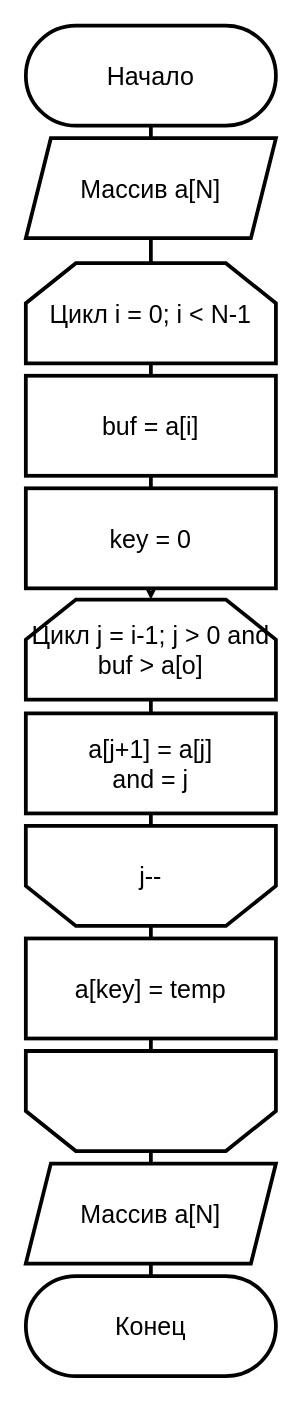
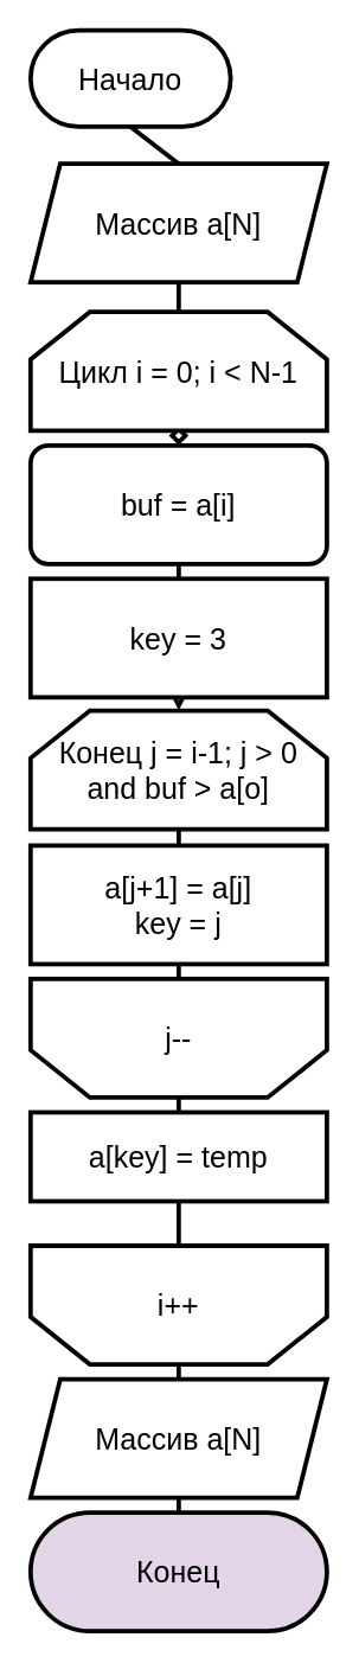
  <mxCell id="0" />
  <mxCell id="1" parent="0" />
  <mxCell id="2" style="edgeStyle=none;html=1;exitX=0.5;exitY=1;exitDx=0;exitDy=0;entryX=0.5;entryY=0;entryDx=0;entryDy=0;strokeWidth=3;endArrow=none;endFill=0;" edge="1" parent="1" source="3" target="5"><mxGeometry relative="1" as="geometry" /></mxCell>
- <mxCell id="3" value="&lt;font style=&quot;font-size: 20px&quot;&gt;Начало&lt;/font&gt;" style="rounded=1;whiteSpace=wrap;html=1;strokeWidth=3;arcSize=50;" vertex="1" parent="1"><mxGeometry x="20" y="20" width="200" height="80" as="geometry" /></mxCell>
+ <mxCell id="3" value="&lt;font style=&quot;font-size: 20px&quot;&gt;Начало&lt;/font&gt;" style="rounded=1;whiteSpace=wrap;html=1;strokeWidth=3;arcSize=50;" vertex="1" parent="1"><mxGeometry x="20" y="20" width="135" height="65" as="geometry" /></mxCell>
  <mxCell id="4" style="edgeStyle=none;html=1;exitX=0.5;exitY=1;exitDx=0;exitDy=0;entryX=0.5;entryY=0;entryDx=0;entryDy=0;endArrow=none;endFill=0;strokeWidth=3;" edge="1" parent="1" source="5" target="7"><mxGeometry relative="1" as="geometry" /></mxCell>
  <mxCell id="5" value="&lt;span style=&quot;font-size: 20px&quot;&gt;Массив a[N]&lt;/span&gt;" style="shape=parallelogram;perimeter=parallelogramPerimeter;whiteSpace=wrap;html=1;fixedSize=1;strokeWidth=3;" vertex="1" parent="1"><mxGeometry x="20" y="110" width="200" height="80" as="geometry" /></mxCell>
- <mxCell id="6" style="edgeStyle=none;html=1;exitX=0.5;exitY=1;exitDx=0;exitDy=0;entryX=0.5;entryY=0;entryDx=0;entryDy=0;endArrow=none;endFill=0;strokeWidth=3;" edge="1" parent="1" source="7" target="21"><mxGeometry relative="1" as="geometry" /></mxCell>
+ <mxCell id="6" style="edgeStyle=none;html=1;exitX=0.5;exitY=1;exitDx=0;exitDy=0;entryX=0.5;entryY=0;entryDx=0;entryDy=0;endArrow=diamond;endFill=0;strokeWidth=3;" edge="1" parent="1" source="7" target="21"><mxGeometry relative="1" as="geometry" /></mxCell>
  <mxCell id="7" value="&lt;font style=&quot;font-size: 20px&quot;&gt;Цикл i = 0; i &amp;lt; N-1&lt;br&gt;&lt;/font&gt;" style="shape=loopLimit;whiteSpace=wrap;html=1;strokeWidth=3;size=40;" vertex="1" parent="1"><mxGeometry x="20" y="210" width="200" height="80" as="geometry" /></mxCell>
  <mxCell id="8" style="edgeStyle=none;html=1;exitX=0.5;exitY=1;exitDx=0;exitDy=0;entryX=0.5;entryY=0;entryDx=0;entryDy=0;endArrow=none;endFill=0;strokeWidth=3;" edge="1" parent="1" source="9" target="20"><mxGeometry relative="1" as="geometry" /></mxCell>
- <mxCell id="9" value="&lt;font style=&quot;font-size: 20px&quot;&gt;Цикл j = i-1; j &amp;gt; 0 and buf &amp;gt; a[о]&lt;br&gt;&lt;/font&gt;" style="shape=loopLimit;whiteSpace=wrap;html=1;strokeWidth=3;size=40;" vertex="1" parent="1"><mxGeometry x="20" y="479" width="200" height="80" as="geometry" /></mxCell>
+ <mxCell id="9" value="&lt;font style=&quot;font-size: 20px&quot;&gt;Конец j = i-1; j &amp;gt; 0 and buf &amp;gt; a[о]&lt;br&gt;&lt;/font&gt;" style="shape=loopLimit;whiteSpace=wrap;html=1;strokeWidth=3;size=40;" vertex="1" parent="1"><mxGeometry x="20" y="479" width="200" height="80" as="geometry" /></mxCell>
  <mxCell id="10" style="edgeStyle=none;html=1;exitX=0.5;exitY=0;exitDx=0;exitDy=0;entryX=0.5;entryY=0;entryDx=0;entryDy=0;endArrow=none;endFill=0;strokeWidth=3;" edge="1" parent="1" source="11" target="23"><mxGeometry relative="1" as="geometry" /></mxCell>
  <mxCell id="11" value="&lt;font style=&quot;font-size: 20px&quot;&gt;&lt;br&gt;&lt;/font&gt;" style="shape=loopLimit;whiteSpace=wrap;html=1;strokeWidth=3;size=40;rotation=-180;" vertex="1" parent="1"><mxGeometry x="20" y="660" width="200" height="80" as="geometry" /></mxCell>
  <mxCell id="12" style="edgeStyle=none;html=1;exitX=0.5;exitY=0;exitDx=0;exitDy=0;entryX=0.5;entryY=0;entryDx=0;entryDy=0;strokeWidth=3;endArrow=none;endFill=0;" edge="1" parent="1" source="13" target="18"><mxGeometry relative="1" as="geometry" /></mxCell>
  <mxCell id="13" value="&lt;font style=&quot;font-size: 20px&quot;&gt;&lt;br&gt;&lt;/font&gt;" style="shape=loopLimit;whiteSpace=wrap;html=1;strokeWidth=3;size=40;rotation=-180;" vertex="1" parent="1"><mxGeometry x="20" y="840" width="200" height="80" as="geometry" /></mxCell>
+ <mxCell id="14" value="&lt;font style=&quot;font-size: 20px&quot;&gt;i++&lt;/font&gt;" style="text;html=1;strokeColor=none;fillColor=none;align=center;verticalAlign=middle;whiteSpace=wrap;rounded=0;" vertex="1" parent="1"><mxGeometry x="100" y="870" width="40" height="20" as="geometry" /></mxCell>
  <mxCell id="15" value="&lt;font style=&quot;font-size: 20px&quot;&gt;j--&lt;/font&gt;" style="text;html=1;strokeColor=none;fillColor=none;align=center;verticalAlign=middle;whiteSpace=wrap;rounded=0;" vertex="1" parent="1"><mxGeometry x="100" y="690" width="40" height="20" as="geometry" /></mxCell>
- <mxCell id="16" value="&lt;font style=&quot;font-size: 20px&quot;&gt;Конец&lt;/font&gt;" style="rounded=1;whiteSpace=wrap;html=1;strokeWidth=3;arcSize=50;" vertex="1" parent="1"><mxGeometry x="20" y="1020" width="200" height="80" as="geometry" /></mxCell>
+ <mxCell id="16" value="&lt;font style=&quot;font-size: 20px&quot;&gt;Конец&lt;/font&gt;" style="rounded=1;whiteSpace=wrap;html=1;strokeWidth=3;arcSize=50;fillColor=#e1d5e7;" vertex="1" parent="1"><mxGeometry x="20" y="1020" width="200" height="80" as="geometry" /></mxCell>
  <mxCell id="17" style="edgeStyle=none;html=1;exitX=0.5;exitY=1;exitDx=0;exitDy=0;entryX=0.5;entryY=0;entryDx=0;entryDy=0;endArrow=none;endFill=0;strokeWidth=3;" edge="1" parent="1" source="18" target="16"><mxGeometry relative="1" as="geometry" /></mxCell>
  <mxCell id="18" value="&lt;span style=&quot;font-size: 20px&quot;&gt;Массив a[N]&lt;/span&gt;" style="shape=parallelogram;perimeter=parallelogramPerimeter;whiteSpace=wrap;html=1;fixedSize=1;strokeWidth=3;" vertex="1" parent="1"><mxGeometry x="20" y="930" width="200" height="80" as="geometry" /></mxCell>
  <mxCell id="19" style="edgeStyle=none;html=1;exitX=0.5;exitY=1;exitDx=0;exitDy=0;entryX=0.5;entryY=1;entryDx=0;entryDy=0;endArrow=none;endFill=0;strokeWidth=3;" edge="1" parent="1" target="11"><mxGeometry relative="1" as="geometry"><mxPoint x="120" y="640" as="sourcePoint" /></mxGeometry></mxCell>
- <mxCell id="20" value="&lt;span style=&quot;font-size: 20px&quot;&gt;a[j+1] = a[j]&lt;br&gt;and = j&lt;br&gt;&lt;/span&gt;" style="rounded=0;whiteSpace=wrap;html=1;strokeWidth=3;" vertex="1" parent="1"><mxGeometry x="20" y="570" width="200" height="80" as="geometry" /></mxCell>
- <mxCell id="21" value="&lt;span style=&quot;font-size: 20px&quot;&gt;buf = a[i]&lt;br&gt;&lt;/span&gt;" style="rounded=0;whiteSpace=wrap;html=1;strokeWidth=3;" vertex="1" parent="1"><mxGeometry x="20" y="300" width="200" height="80" as="geometry" /></mxCell>
+ <mxCell id="20" value="&lt;span style=&quot;font-size: 20px&quot;&gt;a[j+1] = a[j]&lt;br&gt;key = j&lt;br&gt;&lt;/span&gt;" style="rounded=0;whiteSpace=wrap;html=1;strokeWidth=3;" vertex="1" parent="1"><mxGeometry x="20" y="570" width="200" height="80" as="geometry" /></mxCell>
+ <mxCell id="21" value="&lt;span style=&quot;font-size: 20px&quot;&gt;buf = a[i]&lt;br&gt;&lt;/span&gt;" style="whiteSpace=wrap;html=1;strokeWidth=3;rounded=1;" vertex="1" parent="1"><mxGeometry x="20" y="300" width="200" height="80" as="geometry" /></mxCell>
  <mxCell id="22" style="edgeStyle=none;html=1;exitX=0.5;exitY=1;exitDx=0;exitDy=0;endArrow=none;endFill=0;strokeWidth=3;" edge="1" parent="1" source="23" target="13"><mxGeometry relative="1" as="geometry" /></mxCell>
- <mxCell id="23" value="&lt;span style=&quot;font-size: 20px&quot;&gt;a[key] = temp&lt;br&gt;&lt;/span&gt;" style="rounded=0;whiteSpace=wrap;html=1;strokeWidth=3;" vertex="1" parent="1"><mxGeometry x="20" y="750" width="200" height="80" as="geometry" /></mxCell>
+ <mxCell id="23" value="&lt;span style=&quot;font-size: 20px&quot;&gt;a[key] = temp&lt;br&gt;&lt;/span&gt;" style="rounded=0;whiteSpace=wrap;html=1;strokeWidth=3;" vertex="1" parent="1"><mxGeometry x="20" y="750" width="200" height="60" as="geometry" /></mxCell>
  <mxCell id="24" style="edgeStyle=none;html=1;exitX=0.5;exitY=0;exitDx=0;exitDy=0;endArrow=none;endFill=0;strokeWidth=3;" edge="1" parent="1" source="26" target="21"><mxGeometry relative="1" as="geometry" /></mxCell>
  <mxCell id="25" style="edgeStyle=none;html=1;exitX=0.5;exitY=1;exitDx=0;exitDy=0;endArrow=block;endFill=0;strokeWidth=3;" edge="1" parent="1" source="26" target="9"><mxGeometry relative="1" as="geometry" /></mxCell>
- <mxCell id="26" value="&lt;span style=&quot;font-size: 20px&quot;&gt;key = 0&lt;br&gt;&lt;/span&gt;" style="rounded=0;whiteSpace=wrap;html=1;strokeWidth=3;" vertex="1" parent="1"><mxGeometry x="20" y="390" width="200" height="80" as="geometry" /></mxCell>
+ <mxCell id="26" value="&lt;span style=&quot;font-size: 20px&quot;&gt;key = 3&lt;br&gt;&lt;/span&gt;" style="rounded=0;whiteSpace=wrap;html=1;strokeWidth=3;" vertex="1" parent="1"><mxGeometry x="20" y="390" width="200" height="80" as="geometry" /></mxCell>
